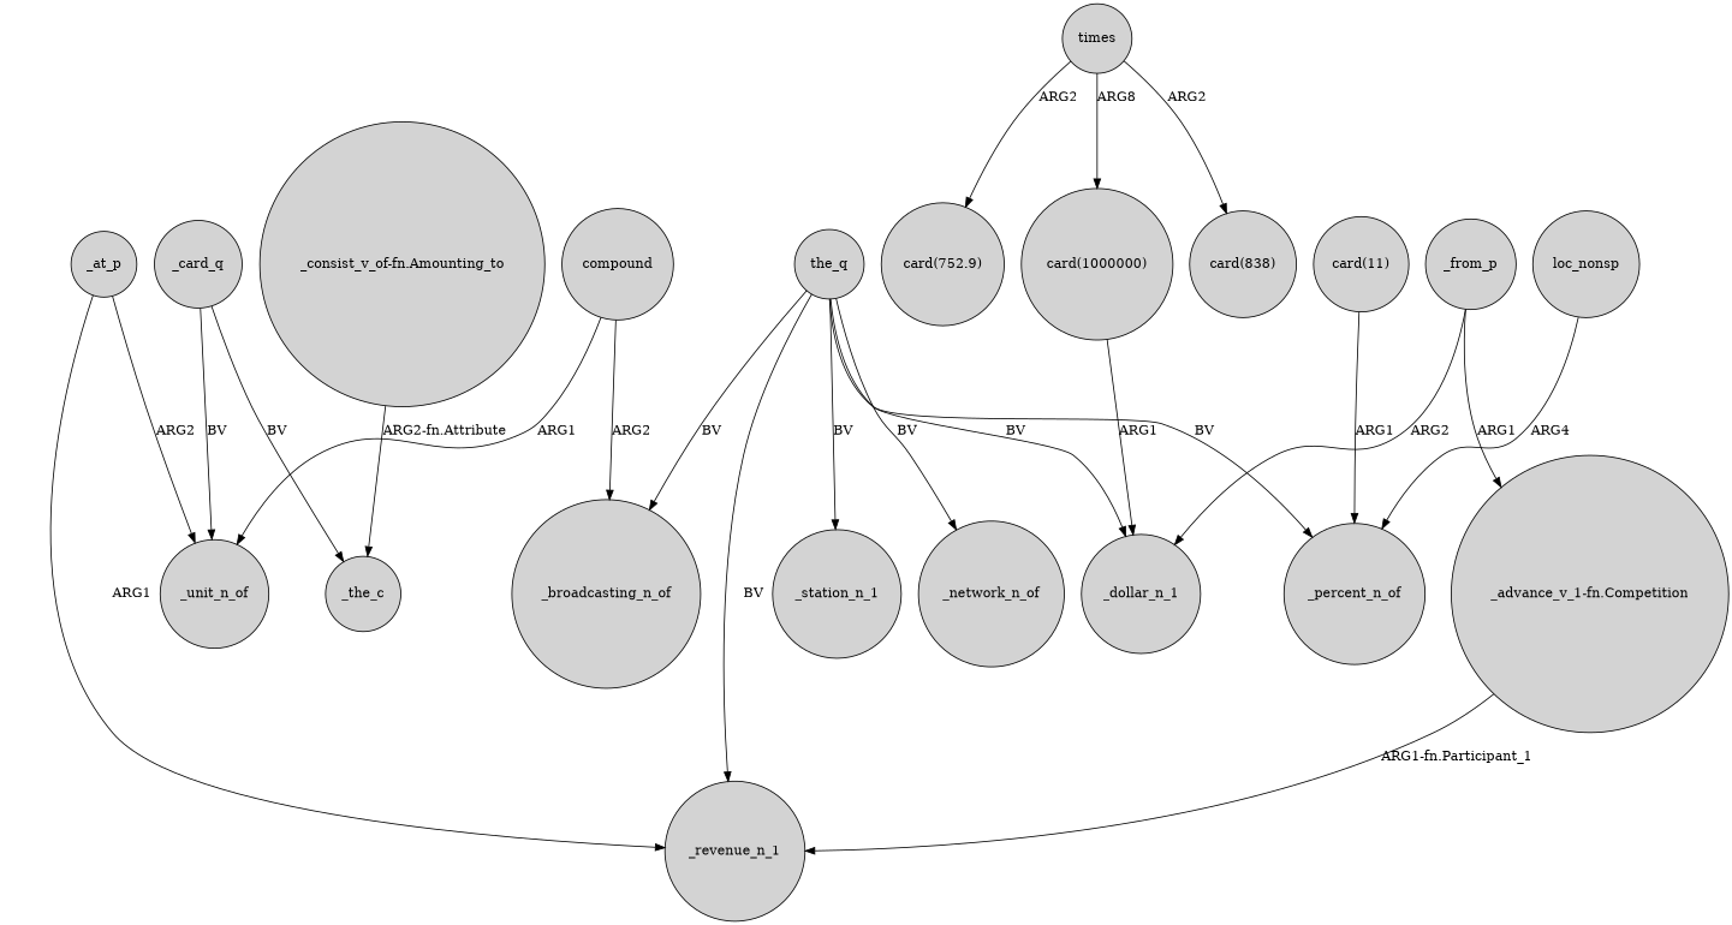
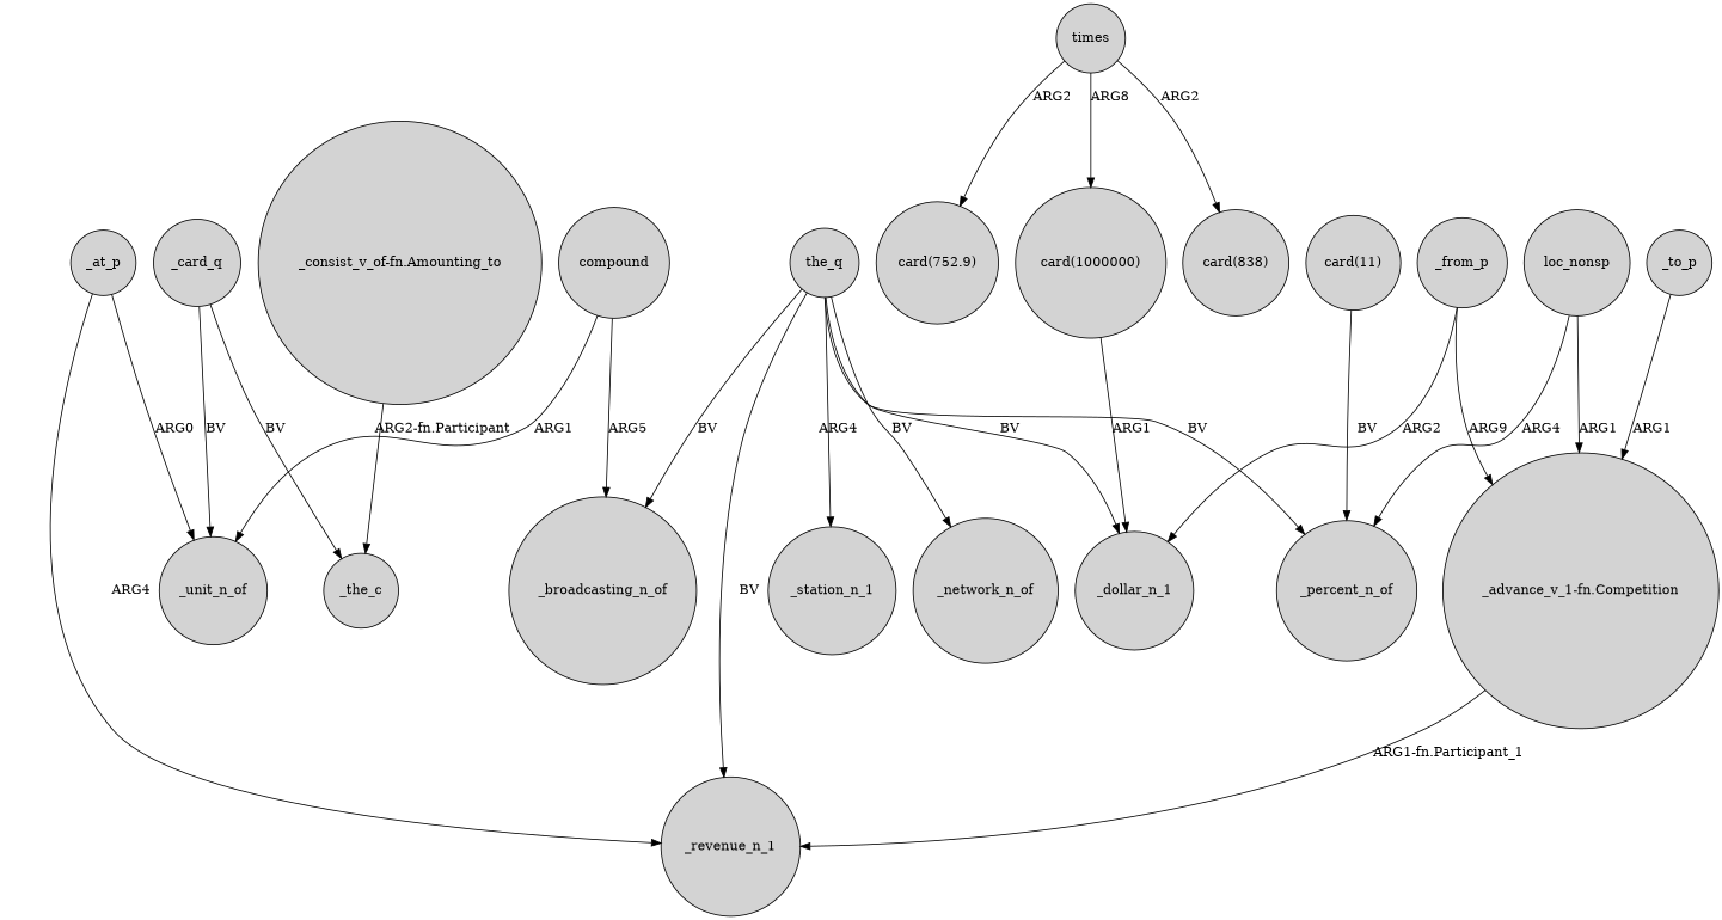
  digraph {
    node [shape=circle style=filled]
    "_advance_v_1-fn.Competition"
    _revenue_n_1
    times
    "card(752.9)"
    "card(1000000)"
    "card(838)"
    _dollar_n_1
    n8 [label=_card_q]
    n9 [label=_the_c]
    _unit_n_of
    _at_p
    compound
    _broadcasting_n_of
    n14 [label=the_q]
    _percent_n_of
    _station_n_1
    _network_n_of
    _from_p
+   _to_p
    "card(11)"
    "_consist_v_of-fn.Amounting_to"
    loc_nonsp
    "_advance_v_1-fn.Competition" -> _revenue_n_1 [label="ARG1-fn.Participant_1"]
    times -> "card(752.9)" [label=ARG2]
    times -> "card(1000000)" [label=ARG8]
    times -> "card(838)" [label=ARG2]
    "card(1000000)" -> _dollar_n_1 [label=ARG1]
    n8 -> n9 [label=BV]
    n8 -> _unit_n_of [label=BV]
-   _at_p -> _revenue_n_1 [label=ARG1]
-   _at_p -> _unit_n_of [label=ARG2]
+   _at_p -> _revenue_n_1 [label=ARG4]
+   _at_p -> _unit_n_of [label=ARG0]
    compound -> _unit_n_of [label=ARG1]
-   compound -> _broadcasting_n_of [label=ARG2]
+   compound -> _broadcasting_n_of [label=ARG5]
    n14 -> _revenue_n_1 [label=BV]
    n14 -> _dollar_n_1 [label=BV]
    n14 -> _broadcasting_n_of [label=BV]
    n14 -> _percent_n_of [label=BV]
-   n14 -> _station_n_1 [label=BV]
+   n14 -> _station_n_1 [label=ARG4]
    n14 -> _network_n_of [label=BV]
-   _from_p -> "_advance_v_1-fn.Competition" [label=ARG1]
+   _from_p -> "_advance_v_1-fn.Competition" [label=ARG9]
    _from_p -> _dollar_n_1 [label=ARG2]
-   "card(11)" -> _percent_n_of [label=ARG1]
-   "_consist_v_of-fn.Amounting_to" -> n9 [label="ARG2-fn.Attribute"]
+   _to_p -> "_advance_v_1-fn.Competition" [label=ARG1]
+   "card(11)" -> _percent_n_of [label=BV]
+   "_consist_v_of-fn.Amounting_to" -> n9 [label="ARG2-fn.Participant"]
+   loc_nonsp -> "_advance_v_1-fn.Competition" [label=ARG1]
    loc_nonsp -> _percent_n_of [label=ARG4]
  }
